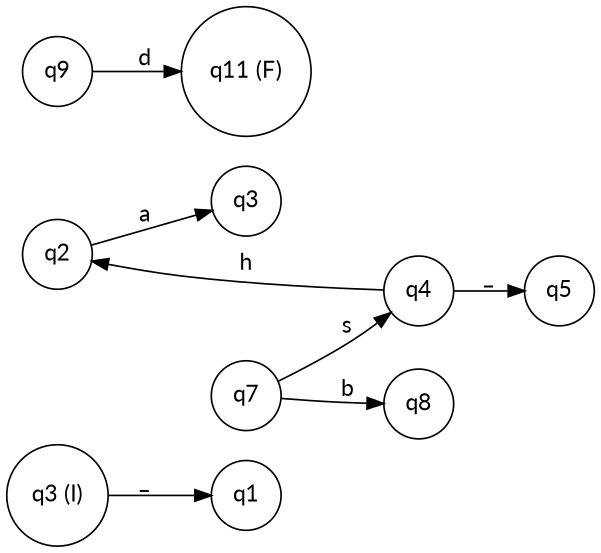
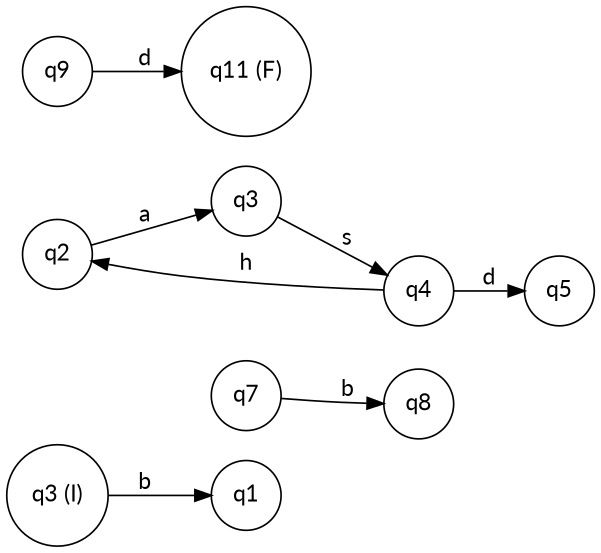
  digraph {
    fontname=Lato
    rankdir=LR
    node [fontname=Lato shape=circle]
    edge [fontname=Lato]
    n1 [label="q3 (I)"]
    n2 [label=q1]
    n3 [label=q2]
    n4 [label=q3]
    n5 [label=q4]
    n6 [label=q5]
    n7 [label=q7]
    n8 [label=q8]
    n9 [label=q9]
    n10 [label="q11 (F)"]
-   n1 -> n2 [label=_]
+   n1 -> n2 [label=b]
    n3 -> n4 [label=a]
-   n7 -> n5 [label=s]
+   n4 -> n5 [label=s]
    n5 -> n3 [label=h]
-   n5 -> n6 [label=_]
+   n5 -> n6 [label=d]
    n7 -> n8 [label=b]
    n9 -> n10 [label=d]
  }
